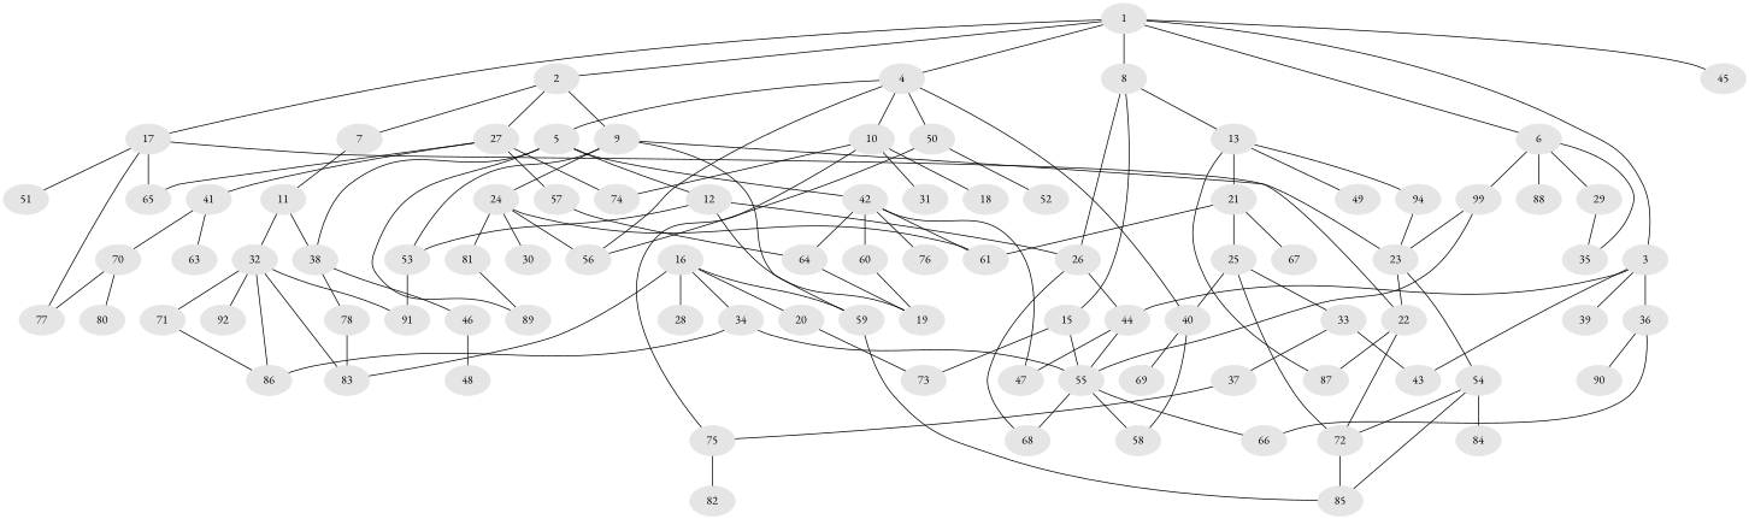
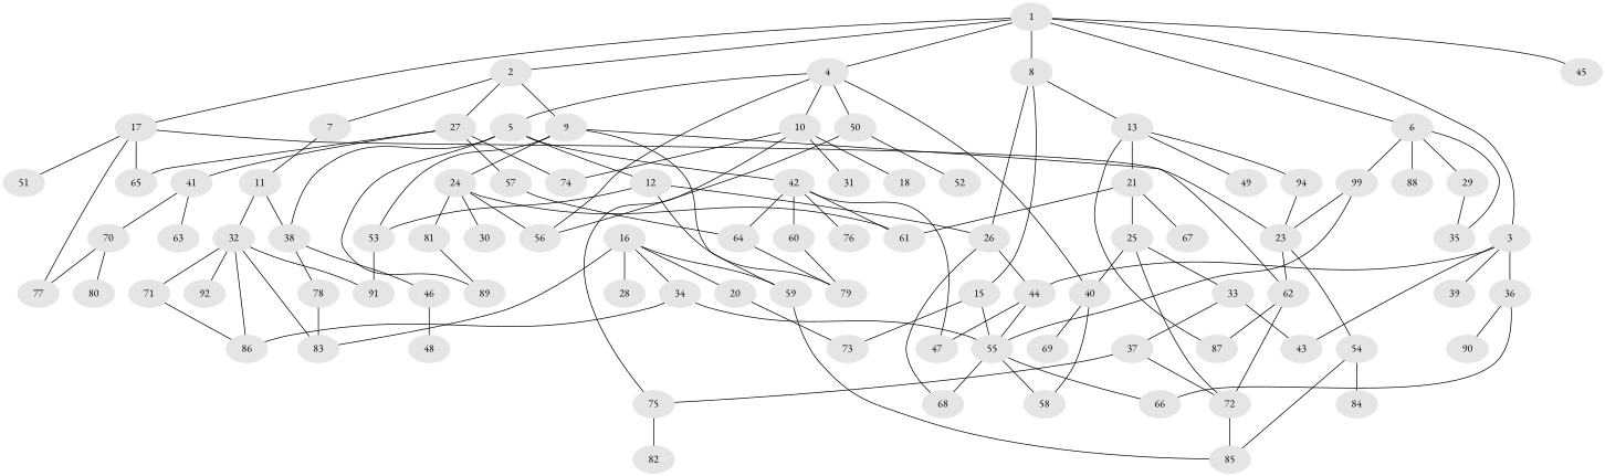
  graph {
    fontname="EB Garamond"
    node [color=gray90 fontname="EB Garamond" style=filled]
    edge [fontname="EB Garamond"]
    1
    2
    3
    4
    6
    8
    17
    45
    7
    9
    27
    36
    39
    43
    44
    5
    10
    40
    50
    56
    n21 [label=99]
    29
    88
    35
    13
    15
    26
    23
    51
    65
    77
    11
    24
    53
    59
-   62 [label=22]
+   62
    74
    41
    57
    66
    90
    55
    47
    12
    38
    42
    89
    18
    31
    75
    58
    69
    52
-   79 [label=19]
+   79
    46
    78
    61
    60
    64
    76
    16
    20
    28
    34
    83
    32
    n67 [label=94]
    21
    49
    87
    73
    68
    30
    81
    91
    85
    72
    82
    71
    86
    92
    25
    67
    54
    33
    84
    37
    63
    70
    48
    80
    1 -- 2
    1 -- 3
    1 -- 4
    1 -- 6
    1 -- 8
    1 -- 17
    1 -- 45
    2 -- 7
    2 -- 9
    2 -- 27
    3 -- 36
    3 -- 39
    3 -- 43
    3 -- 44
    4 -- 5
    4 -- 10
    4 -- 40
    4 -- 50
    4 -- 56
    6 -- n21
    6 -- 29
    6 -- 88
    6 -- 35
    8 -- 13
    8 -- 15
    8 -- 26
    17 -- 23
    17 -- 51
    17 -- 65
    17 -- 77
    7 -- 11
    9 -- 24
    9 -- 53
    9 -- 59
    9 -- 62
    27 -- 65
    27 -- 74
    27 -- 41
    27 -- 57
    36 -- 66
    36 -- 90
    44 -- 55
    44 -- 47
    5 -- 12
    5 -- 38
    5 -- 42
    5 -- 89
    10 -- 74
    10 -- 18
    10 -- 31
    10 -- 75
    40 -- 58
    40 -- 69
    50 -- 56
    50 -- 52
    n21 -- 23
    n21 -- 55
    29 -- 35
    13 -- n67
    13 -- 21
    13 -- 49
    13 -- 87
    15 -- 55
    15 -- 73
    26 -- 44
    26 -- 68
    23 -- 62
    23 -- 54
    11 -- 38
    11 -- 32
    24 -- 56
    24 -- 61
    24 -- 30
    24 -- 81
    53 -- 91
    59 -- 85
    62 -- 87
    62 -- 72
    41 -- 63
    41 -- 70
    57 -- 64
    55 -- 66
    55 -- 58
    55 -- 68
    12 -- 26
    12 -- 53
    12 -- 79
    38 -- 46
    38 -- 78
    42 -- 47
    42 -- 61
    42 -- 60
    42 -- 64
    42 -- 76
    75 -- 82
    46 -- 48
    78 -- 83
    60 -- 79
    64 -- 79
    16 -- 59
    16 -- 20
    16 -- 28
    16 -- 34
    16 -- 83
    20 -- 73
    34 -- 55
    34 -- 86
    32 -- 83
    32 -- 91
    32 -- 71
    32 -- 86
    32 -- 92
    n67 -- 23
    21 -- 61
    21 -- 25
    21 -- 67
    81 -- 89
    72 -- 85
    71 -- 86
    25 -- 40
    25 -- 72
    25 -- 33
    54 -- 85
    54 -- 84
    33 -- 43
    33 -- 37
    37 -- 75
-   54 -- 72
+   37 -- 72
    70 -- 77
    70 -- 80
  }
